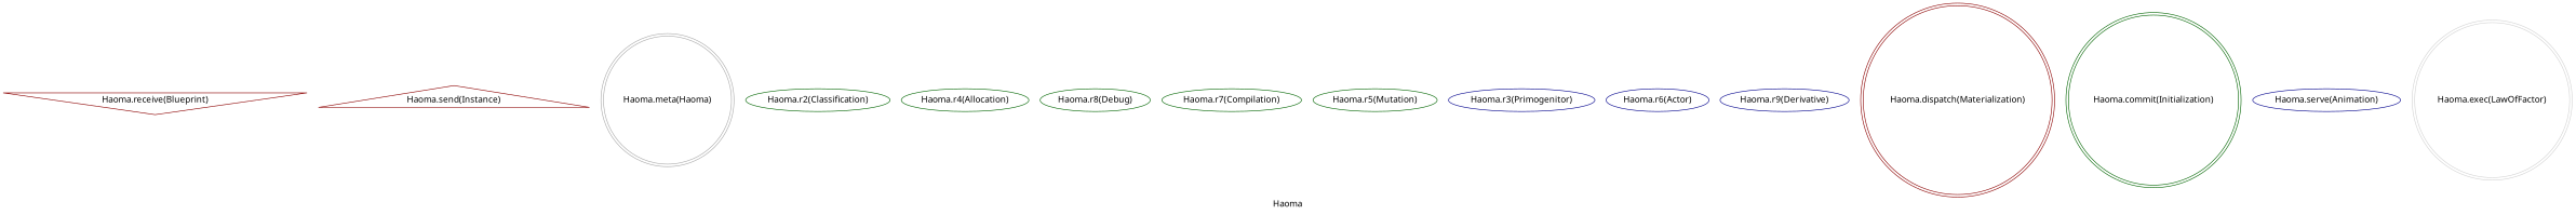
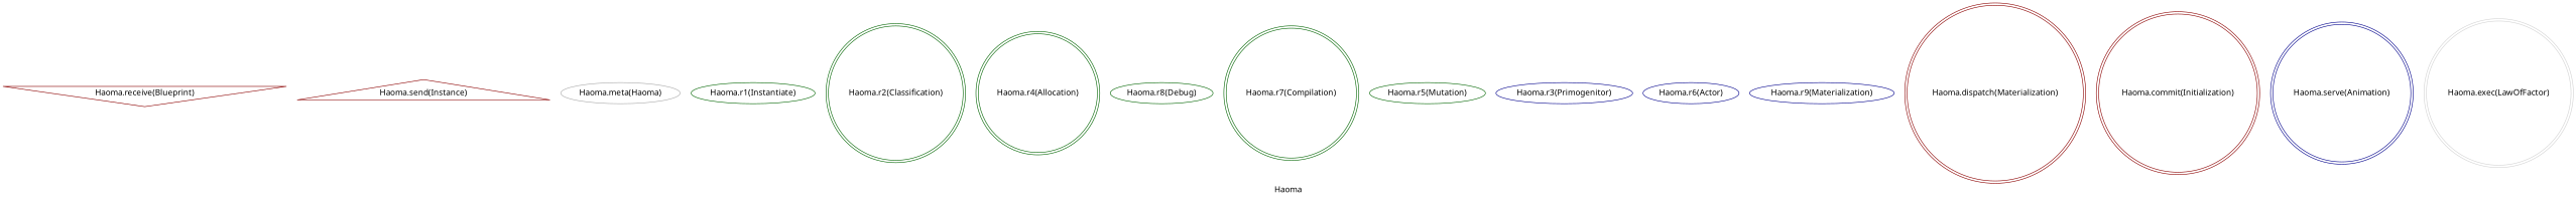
  strict digraph {
    label=Haoma
    fontname="Noto Sans"
    node [color=darkgreen fontname="Noto Sans"]
    n1 [color=darkred label="Haoma.receive(Blueprint)" shape=invtriangle]
    n2 [color=darkred label="Haoma.send(Instance)" shape=triangle]
-   n3 [color=darkgray label="Haoma.meta(Haoma)" shape=doublecircle]
-   n5 [label="Haoma.r2(Classification)"]
-   n6 [label="Haoma.r4(Allocation)"]
+   n3 [color=darkgray label="Haoma.meta(Haoma)" shape=ellipse]
+   n4 [label="Haoma.r1(Instantiate)"]
+   n5 [label="Haoma.r2(Classification)" shape=doublecircle]
+   n6 [label="Haoma.r4(Allocation)" shape=doublecircle]
    n7 [label="Haoma.r8(Debug)"]
-   n8 [label="Haoma.r7(Compilation)"]
+   n8 [label="Haoma.r7(Compilation)" shape=doublecircle]
    n9 [label="Haoma.r5(Mutation)"]
    n10 [color=darkblue label="Haoma.r3(Primogenitor)"]
    n11 [color=darkblue label="Haoma.r6(Actor)"]
-   n12 [color=darkblue label="Haoma.r9(Derivative)"]
+   n12 [color=darkblue label="Haoma.r9(Materialization)"]
    n13 [color=darkred label="Haoma.dispatch(Materialization)" shape=doublecircle]
-   n14 [label="Haoma.commit(Initialization)" shape=doublecircle]
-   n15 [color=darkblue label="Haoma.serve(Animation)" shape=ellipse]
+   n14 [color=darkred label="Haoma.commit(Initialization)" shape=doublecircle]
+   n15 [color=darkblue label="Haoma.serve(Animation)" shape=doublecircle]
    n16 [color=lightgray label="Haoma.exec(LawOfFactor)" shape=doublecircle]
  }
